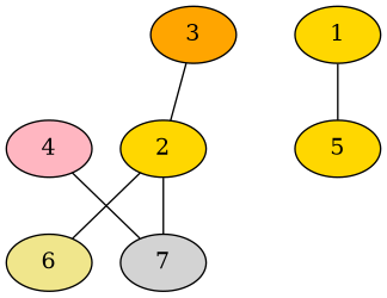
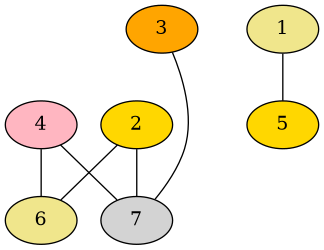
  graph {
    node [fillcolor=gold style=filled type=corner x=-16 y=525]
    edge [angle0=.00 frequency=1 type0=line]
    2 [type=intersection x=463]
    6 [fillcolor=khaki x=460]
    7 [fillcolor=lightgrey type=intersection x=58 y=500]
    5 [x=534 y=-11]
-   1 [y=-13]
+   1 [fillcolor=khaki y=-13]
    3 [fillcolor=orange y=507]
    4 [fillcolor=lightpink x=59 y=546]
    2 -- 6
    2 -- 7 [angle0=.06]
    1 -- 5
-   3 -- 2 [angle0=-.09]
+   3 -- 7 [angle0=-.09]
+   4 -- 6 [angle0=-.05]
    4 -- 7 [angle0=1.55]
  }
